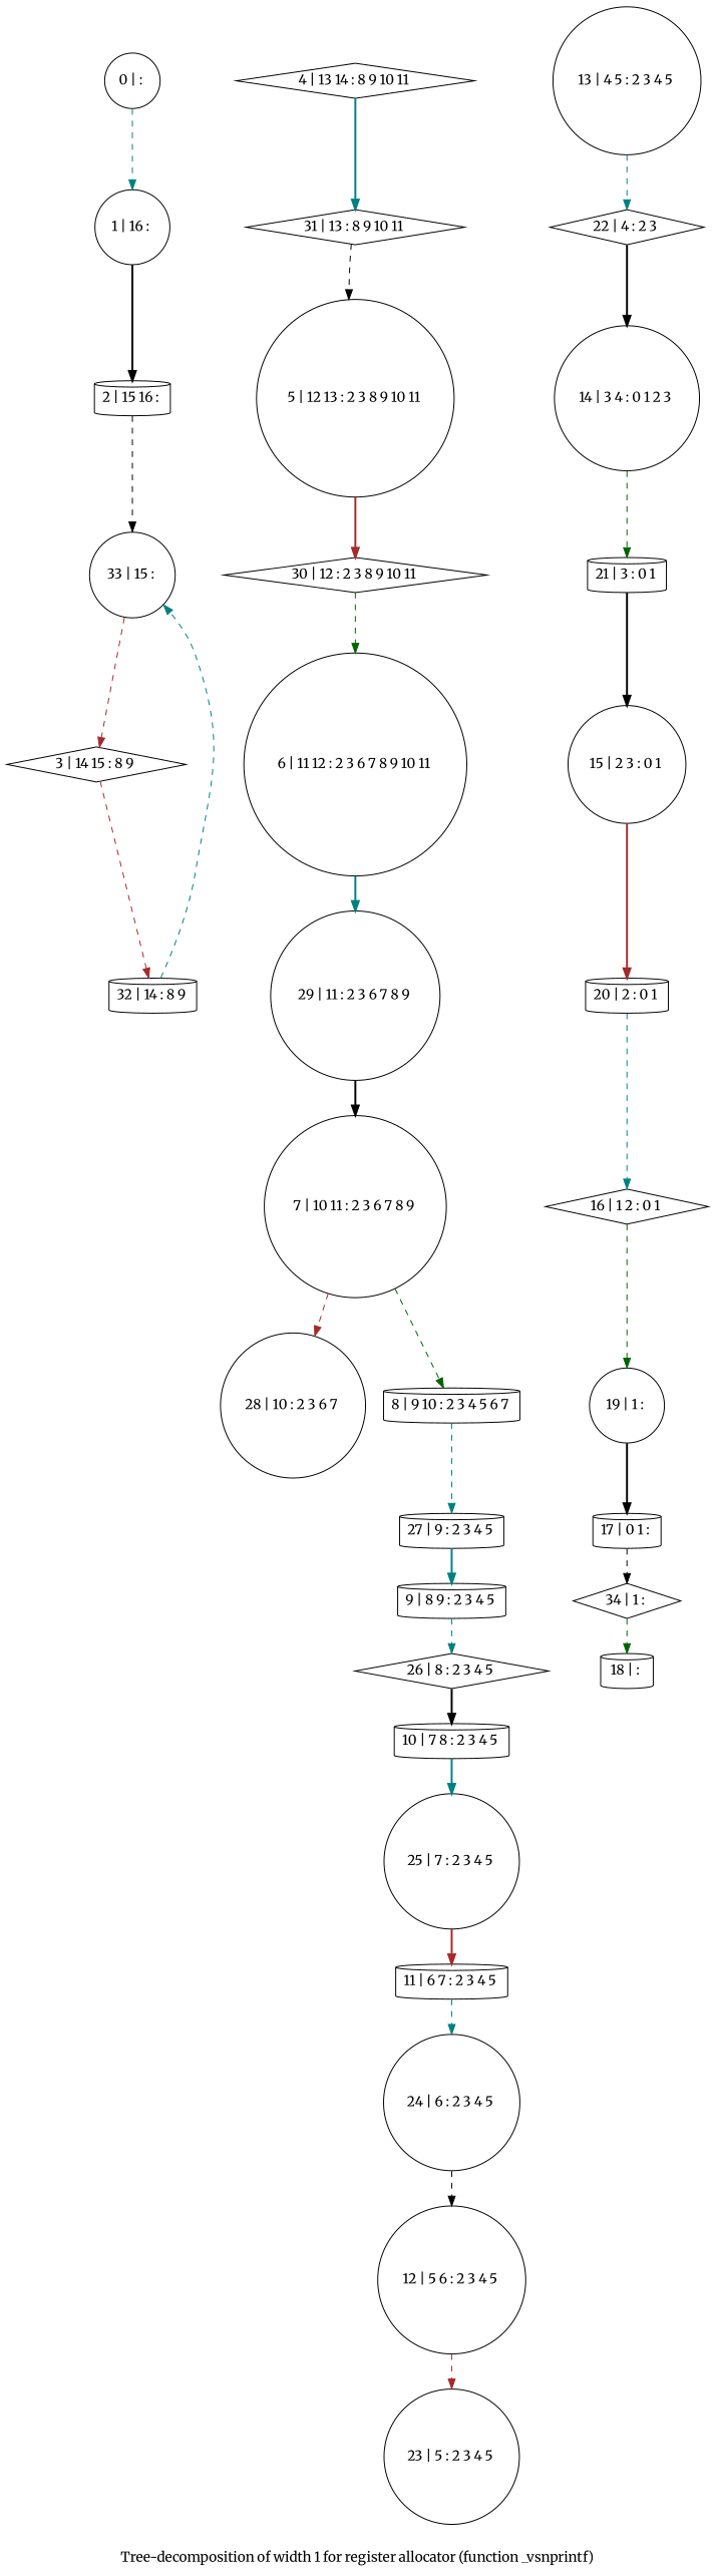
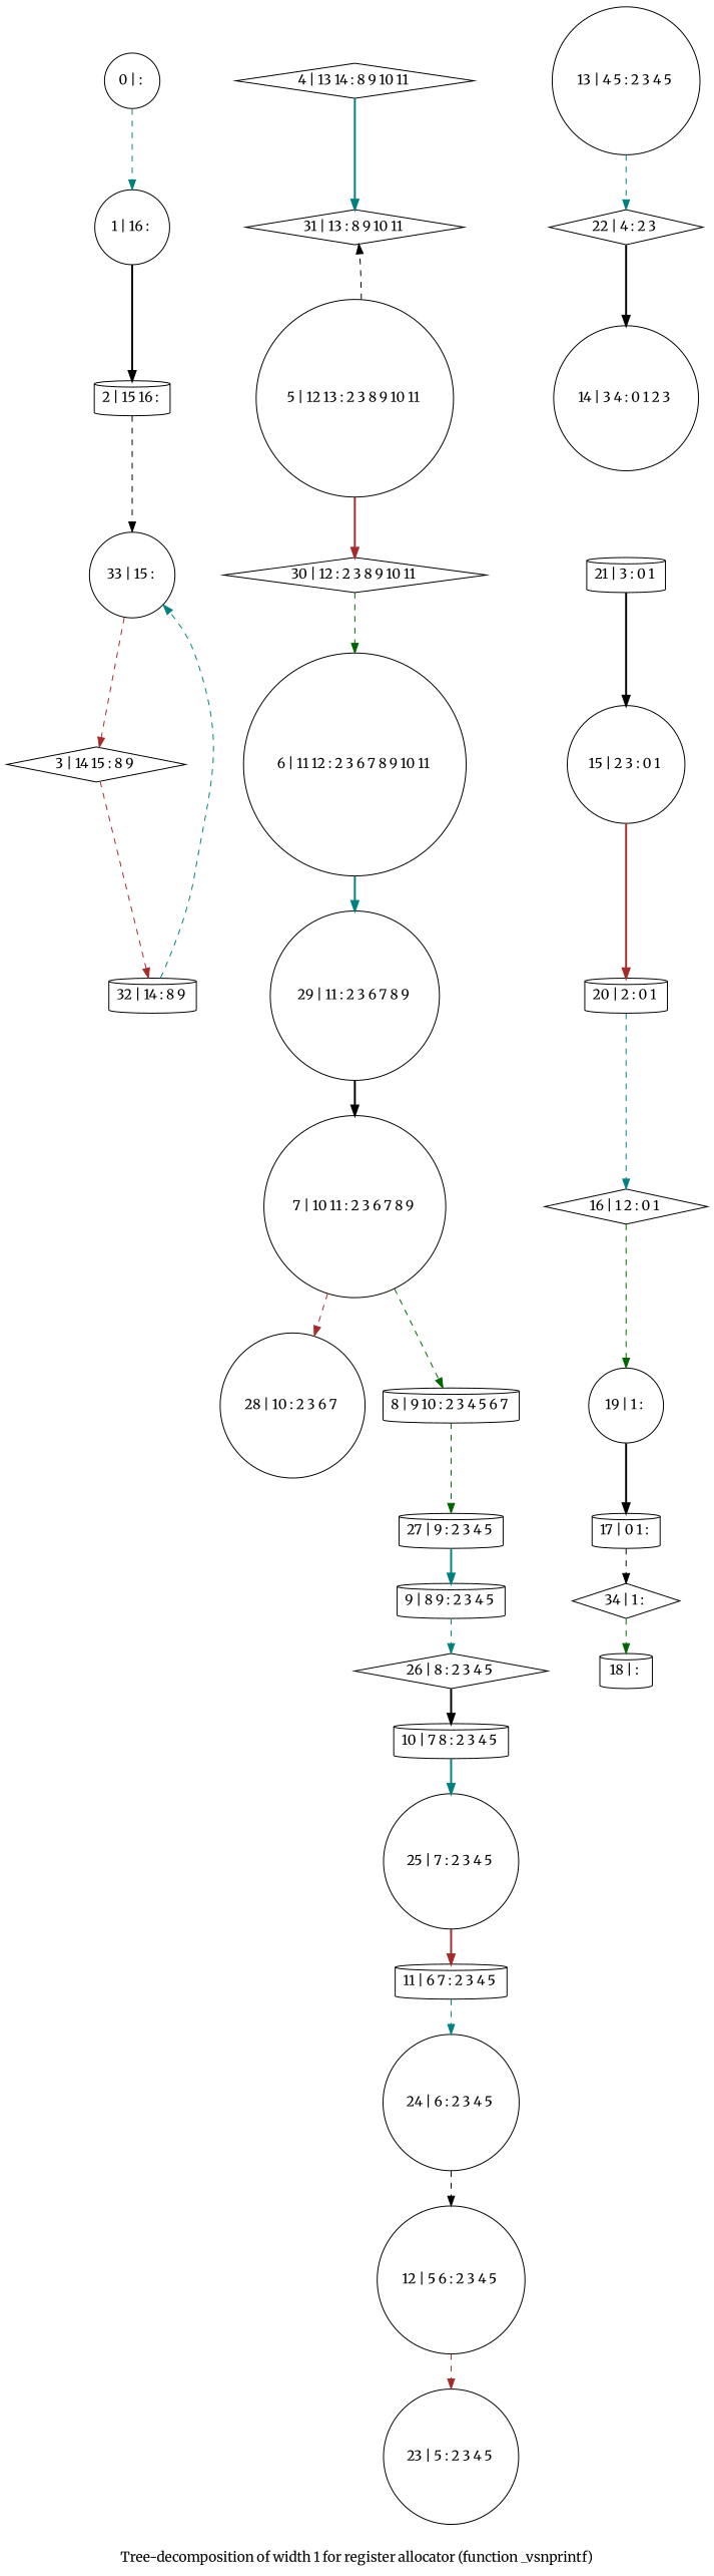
  digraph {
    fontname=Merriweather
    label="Tree-decomposition of width 1 for register allocator (function _vsnprintf)"
    node [fontname=Merriweather shape=circle]
    edge [color=teal fontname=Merriweather style=dashed]
    n1 [label="0 | : "]
    n2 [label="1 | 16 : "]
    n3 [label="2 | 15 16 : " shape=cylinder]
    n4 [label="33 | 15 : "]
    n5 [label="3 | 14 15 : 8 9 " shape=diamond]
    n6 [label="32 | 14 : 8 9 " shape=cylinder]
    n7 [label="4 | 13 14 : 8 9 10 11 " shape=diamond]
    n8 [label="31 | 13 : 8 9 10 11 " shape=diamond]
    n9 [label="5 | 12 13 : 2 3 8 9 10 11 "]
    n10 [label="30 | 12 : 2 3 8 9 10 11 " shape=diamond]
    n11 [label="6 | 11 12 : 2 3 6 7 8 9 10 11 "]
    n12 [label="29 | 11 : 2 3 6 7 8 9 "]
    n13 [label="7 | 10 11 : 2 3 6 7 8 9 "]
    n14 [label="28 | 10 : 2 3 6 7 "]
    n15 [label="8 | 9 10 : 2 3 4 5 6 7 " shape=cylinder]
    n16 [label="27 | 9 : 2 3 4 5 " shape=cylinder]
    n17 [label="9 | 8 9 : 2 3 4 5 " shape=cylinder]
    n18 [label="26 | 8 : 2 3 4 5 " shape=diamond]
    n19 [label="10 | 7 8 : 2 3 4 5 " shape=cylinder]
    n20 [label="25 | 7 : 2 3 4 5 "]
    n21 [label="11 | 6 7 : 2 3 4 5 " shape=cylinder]
    n22 [label="24 | 6 : 2 3 4 5 "]
    n23 [label="12 | 5 6 : 2 3 4 5 "]
    n24 [label="23 | 5 : 2 3 4 5 "]
    n25 [label="13 | 4 5 : 2 3 4 5 "]
    n26 [label="22 | 4 : 2 3 " shape=diamond]
    n27 [label="14 | 3 4 : 0 1 2 3 "]
    n28 [label="21 | 3 : 0 1 " shape=cylinder]
    n29 [label="15 | 2 3 : 0 1 "]
    n30 [label="20 | 2 : 0 1 " shape=cylinder]
    n31 [label="16 | 1 2 : 0 1 " shape=diamond]
    n32 [label="19 | 1 : "]
    n33 [label="17 | 0 1 : " shape=cylinder]
    n34 [label="34 | 1 : " shape=diamond]
    n35 [label="18 | : " shape=cylinder]
    n1 -> n2
    n2 -> n3 [color=black style=bold]
    n3 -> n4 [color=black]
    n4 -> n5 [color=brown]
    n5 -> n6 [color=brown]
    n6 -> n4
    n7 -> n8 [style=bold]
-   n8 -> n9 [color=black]
+   n9 -> n8 [color=black]
    n9 -> n10 [color=brown style=bold]
    n10 -> n11 [color=darkgreen]
    n11 -> n12 [style=bold]
    n12 -> n13 [color=black style=bold]
    n13 -> n14 [color=brown]
    n13 -> n15 [color=darkgreen]
-   n15 -> n16
+   n15 -> n16 [color=darkgreen]
    n16 -> n17 [style=bold]
    n17 -> n18
    n18 -> n19 [color=black style=bold]
    n19 -> n20 [style=bold]
    n20 -> n21 [color=brown style=bold]
    n21 -> n22
    n22 -> n23 [color=black]
    n23 -> n24 [color=brown]
    n25 -> n26
    n26 -> n27 [color=black style=bold]
-   n27 -> n28 [color=darkgreen]
    n28 -> n29 [color=black style=bold]
    n29 -> n30 [color=brown style=bold]
    n30 -> n31
    n31 -> n32 [color=darkgreen]
    n32 -> n33 [color=black style=bold]
    n33 -> n34 [color=black]
    n34 -> n35 [color=darkgreen]
  }
